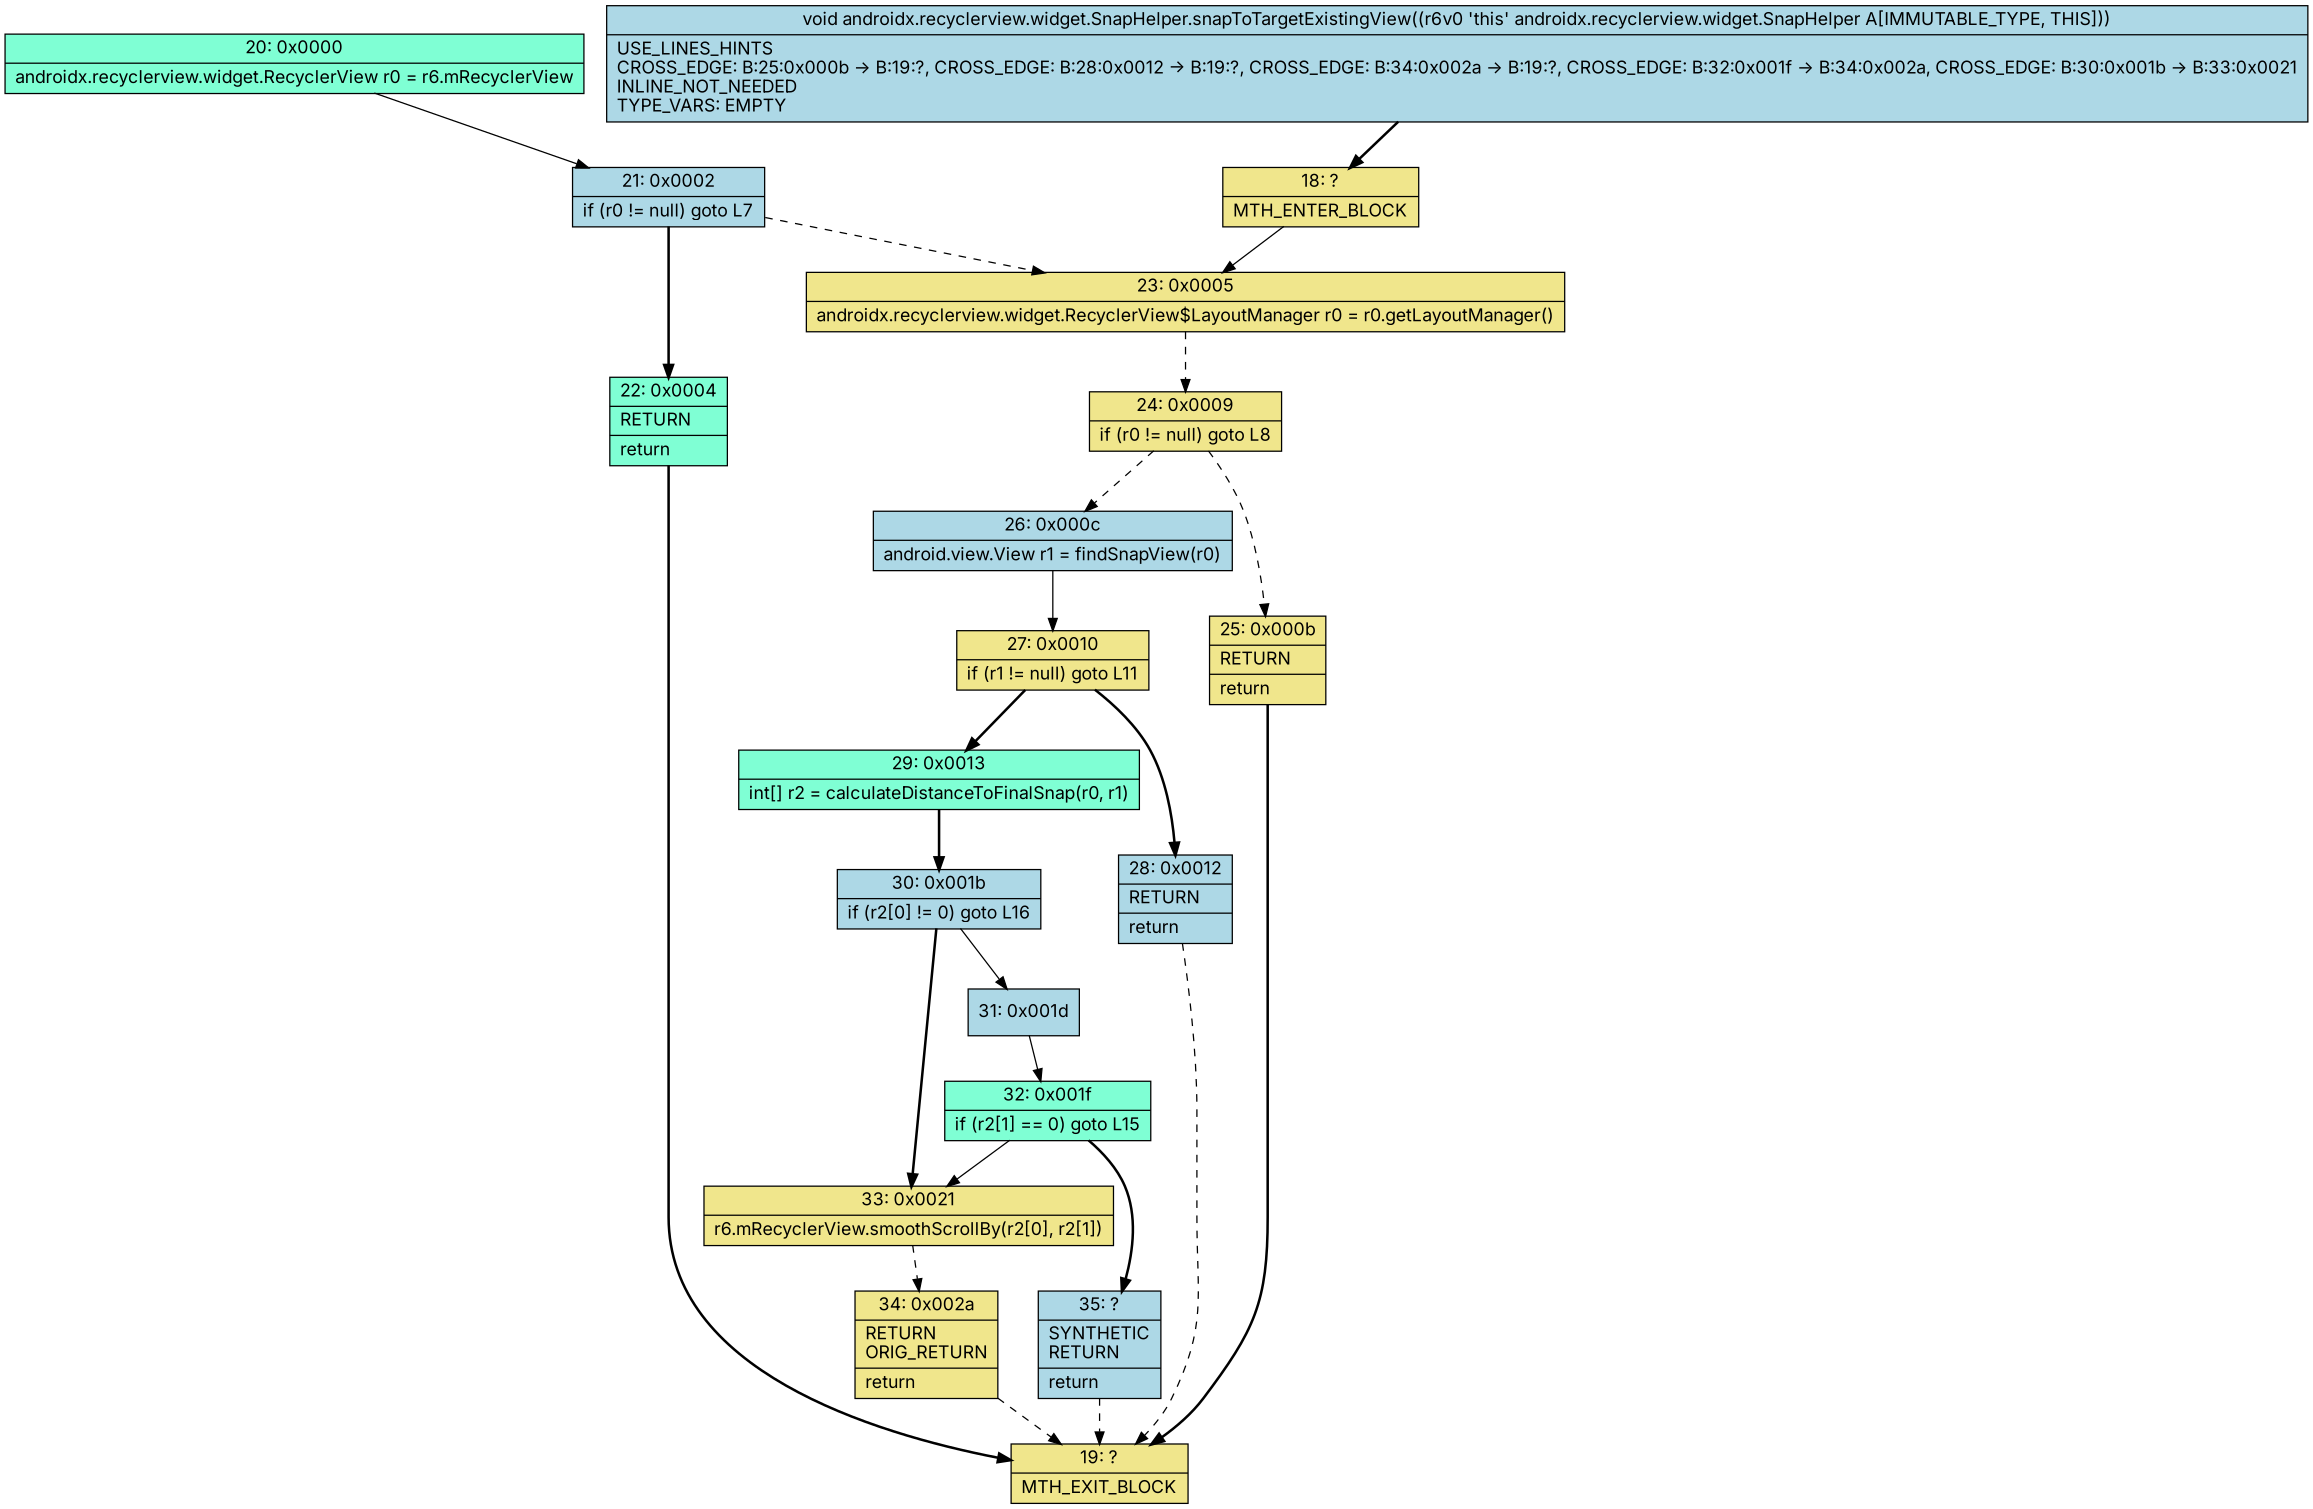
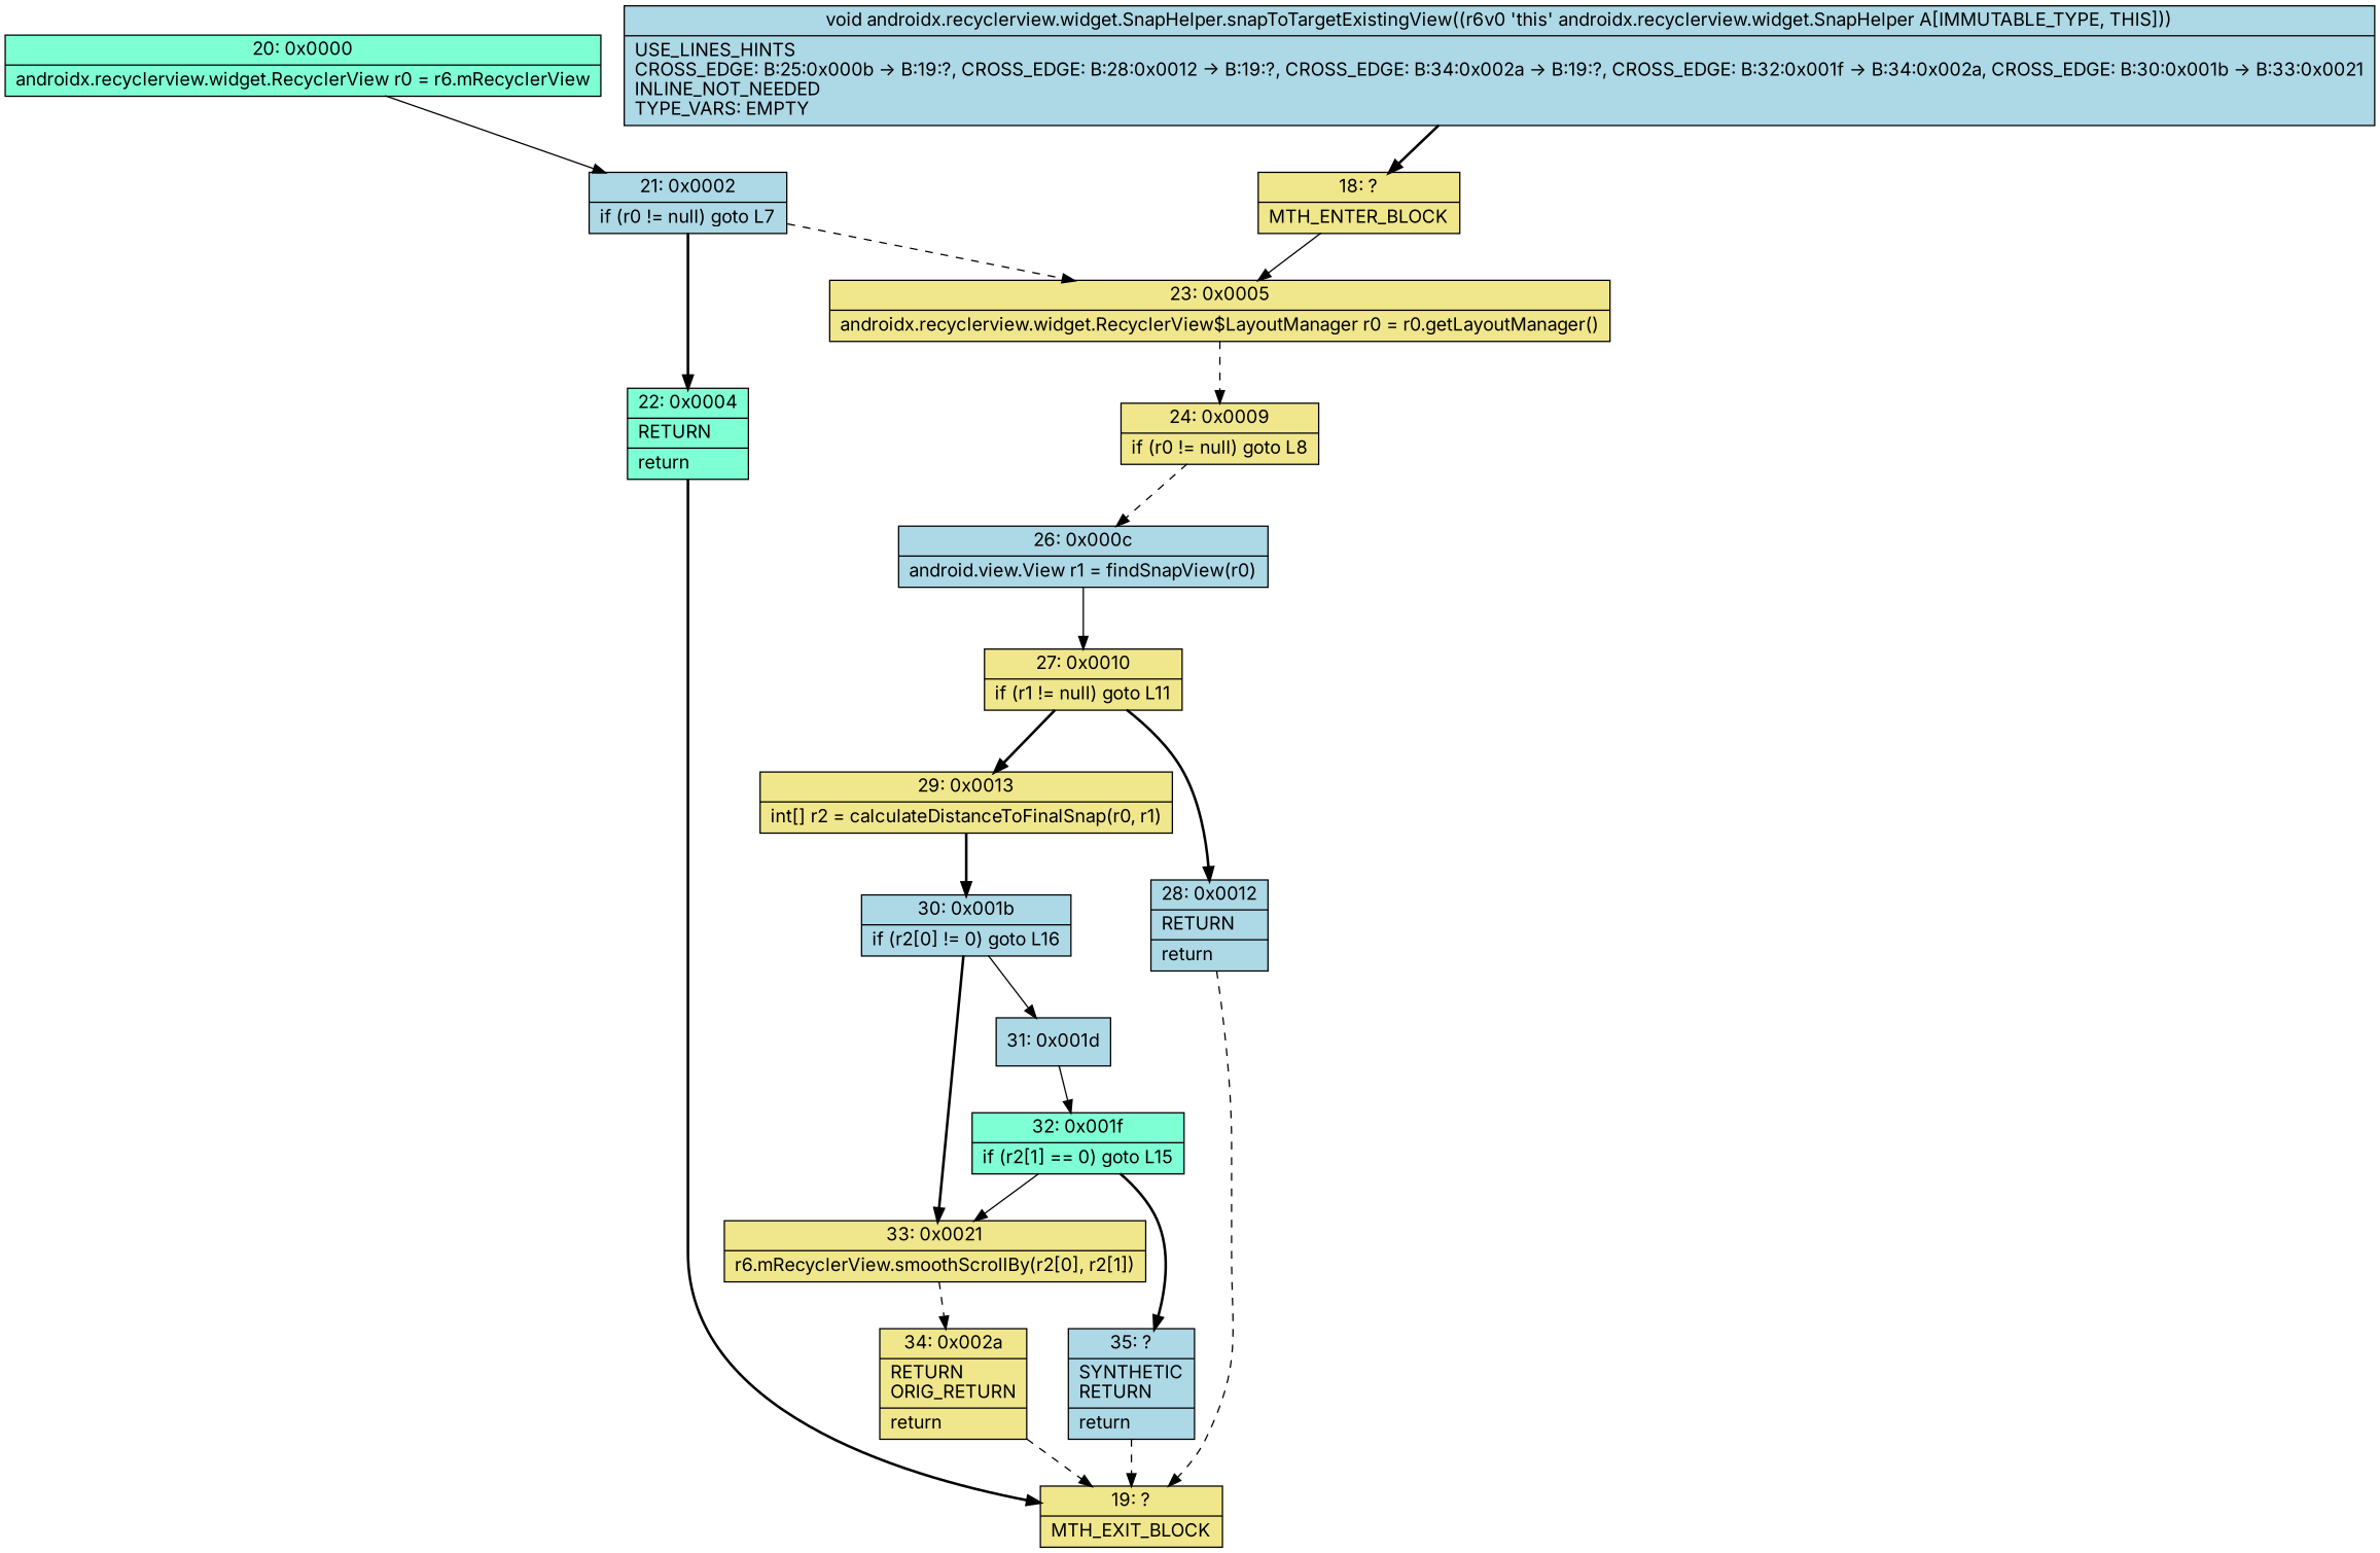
  digraph {
    fontname=Inter
    node [fillcolor=khaki fontname=Inter shape=record style=filled]
    edge [fontname=Inter style=bold]
    n1 [label="{18\:\ ?|MTH_ENTER_BLOCK\l}"]
    n2 [label="{23\:\ 0x0005|androidx.recyclerview.widget.RecyclerView$LayoutManager r0 = r0.getLayoutManager()\l}"]
    n3 [fillcolor=aquamarine label="{20\:\ 0x0000|androidx.recyclerview.widget.RecyclerView r0 = r6.mRecyclerView\l}"]
    n4 [fillcolor=lightblue label="{21\:\ 0x0002|if (r0 != null) goto L7\l}"]
    n5 [fillcolor=aquamarine label="{22\:\ 0x0004|RETURN\l|return\l}"]
    n6 [label="{19\:\ ?|MTH_EXIT_BLOCK\l}"]
    n7 [label="{24\:\ 0x0009|if (r0 != null) goto L8\l}"]
-   n8 [label="{25\:\ 0x000b|RETURN\l|return\l}"]
    n9 [fillcolor=lightblue label="{26\:\ 0x000c|android.view.View r1 = findSnapView(r0)\l}"]
    n10 [label="{27\:\ 0x0010|if (r1 != null) goto L11\l}"]
    n11 [fillcolor=lightblue label="{28\:\ 0x0012|RETURN\l|return\l}"]
-   n12 [fillcolor=aquamarine label="{29\:\ 0x0013|int[] r2 = calculateDistanceToFinalSnap(r0, r1)\l}"]
+   n12 [label="{29\:\ 0x0013|int[] r2 = calculateDistanceToFinalSnap(r0, r1)\l}"]
    n13 [fillcolor=lightblue label="{30\:\ 0x001b|if (r2[0] != 0) goto L16\l}"]
    n14 [fillcolor=lightblue label="{31\:\ 0x001d}"]
    n15 [label="{33\:\ 0x0021|r6.mRecyclerView.smoothScrollBy(r2[0], r2[1])\l}"]
    n16 [fillcolor=aquamarine label="{32\:\ 0x001f|if (r2[1] == 0) goto L15\l}"]
    n17 [label="{34\:\ 0x002a|RETURN\lORIG_RETURN\l|return\l}"]
    n18 [fillcolor=lightblue label="{35\:\ ?|SYNTHETIC\lRETURN\l|return\l}"]
    n19 [fillcolor=lightblue label="{void androidx.recyclerview.widget.SnapHelper.snapToTargetExistingView((r6v0 'this' androidx.recyclerview.widget.SnapHelper A[IMMUTABLE_TYPE, THIS]))  | USE_LINES_HINTS\lCROSS_EDGE: B:25:0x000b \-\> B:19:?, CROSS_EDGE: B:28:0x0012 \-\> B:19:?, CROSS_EDGE: B:34:0x002a \-\> B:19:?, CROSS_EDGE: B:32:0x001f \-\> B:34:0x002a, CROSS_EDGE: B:30:0x001b \-\> B:33:0x0021\lINLINE_NOT_NEEDED\lTYPE_VARS: EMPTY\l}"]
    n1 -> n2 [style=solid]
    n2 -> n7 [style=dashed]
    n3 -> n4 [style=solid]
    n4 -> n2 [style=dashed]
    n4 -> n5
    n5 -> n6
-   n7 -> n8 [style=dashed]
    n7 -> n9 [style=dashed]
-   n8 -> n6
    n9 -> n10 [style=solid]
    n10 -> n11
    n10 -> n12
    n11 -> n6 [style=dashed]
    n12 -> n13
    n13 -> n14 [style=solid]
    n13 -> n15
    n14 -> n16 [style=solid]
    n15 -> n17 [style=dashed]
    n16 -> n15 [style=solid]
    n16 -> n18
    n17 -> n6 [style=dashed]
    n18 -> n6 [style=dashed]
    n19 -> n1
  }
